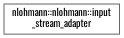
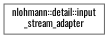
  digraph {
    rankdir=LR
    fontname=Oswald
-   n1 [color=grey40 fillcolor=white fontname=Oswald fontsize=10 height=0.2 label="nlohmann::nlohmann::input\l_stream_adapter" shape=box style=filled width=0.4]
+   n1 [color=grey40 fillcolor=white fontname=Oswald fontsize=10 height=0.2 label="nlohmann::detail::input\l_stream_adapter" shape=box style=filled width=0.4]
  }
